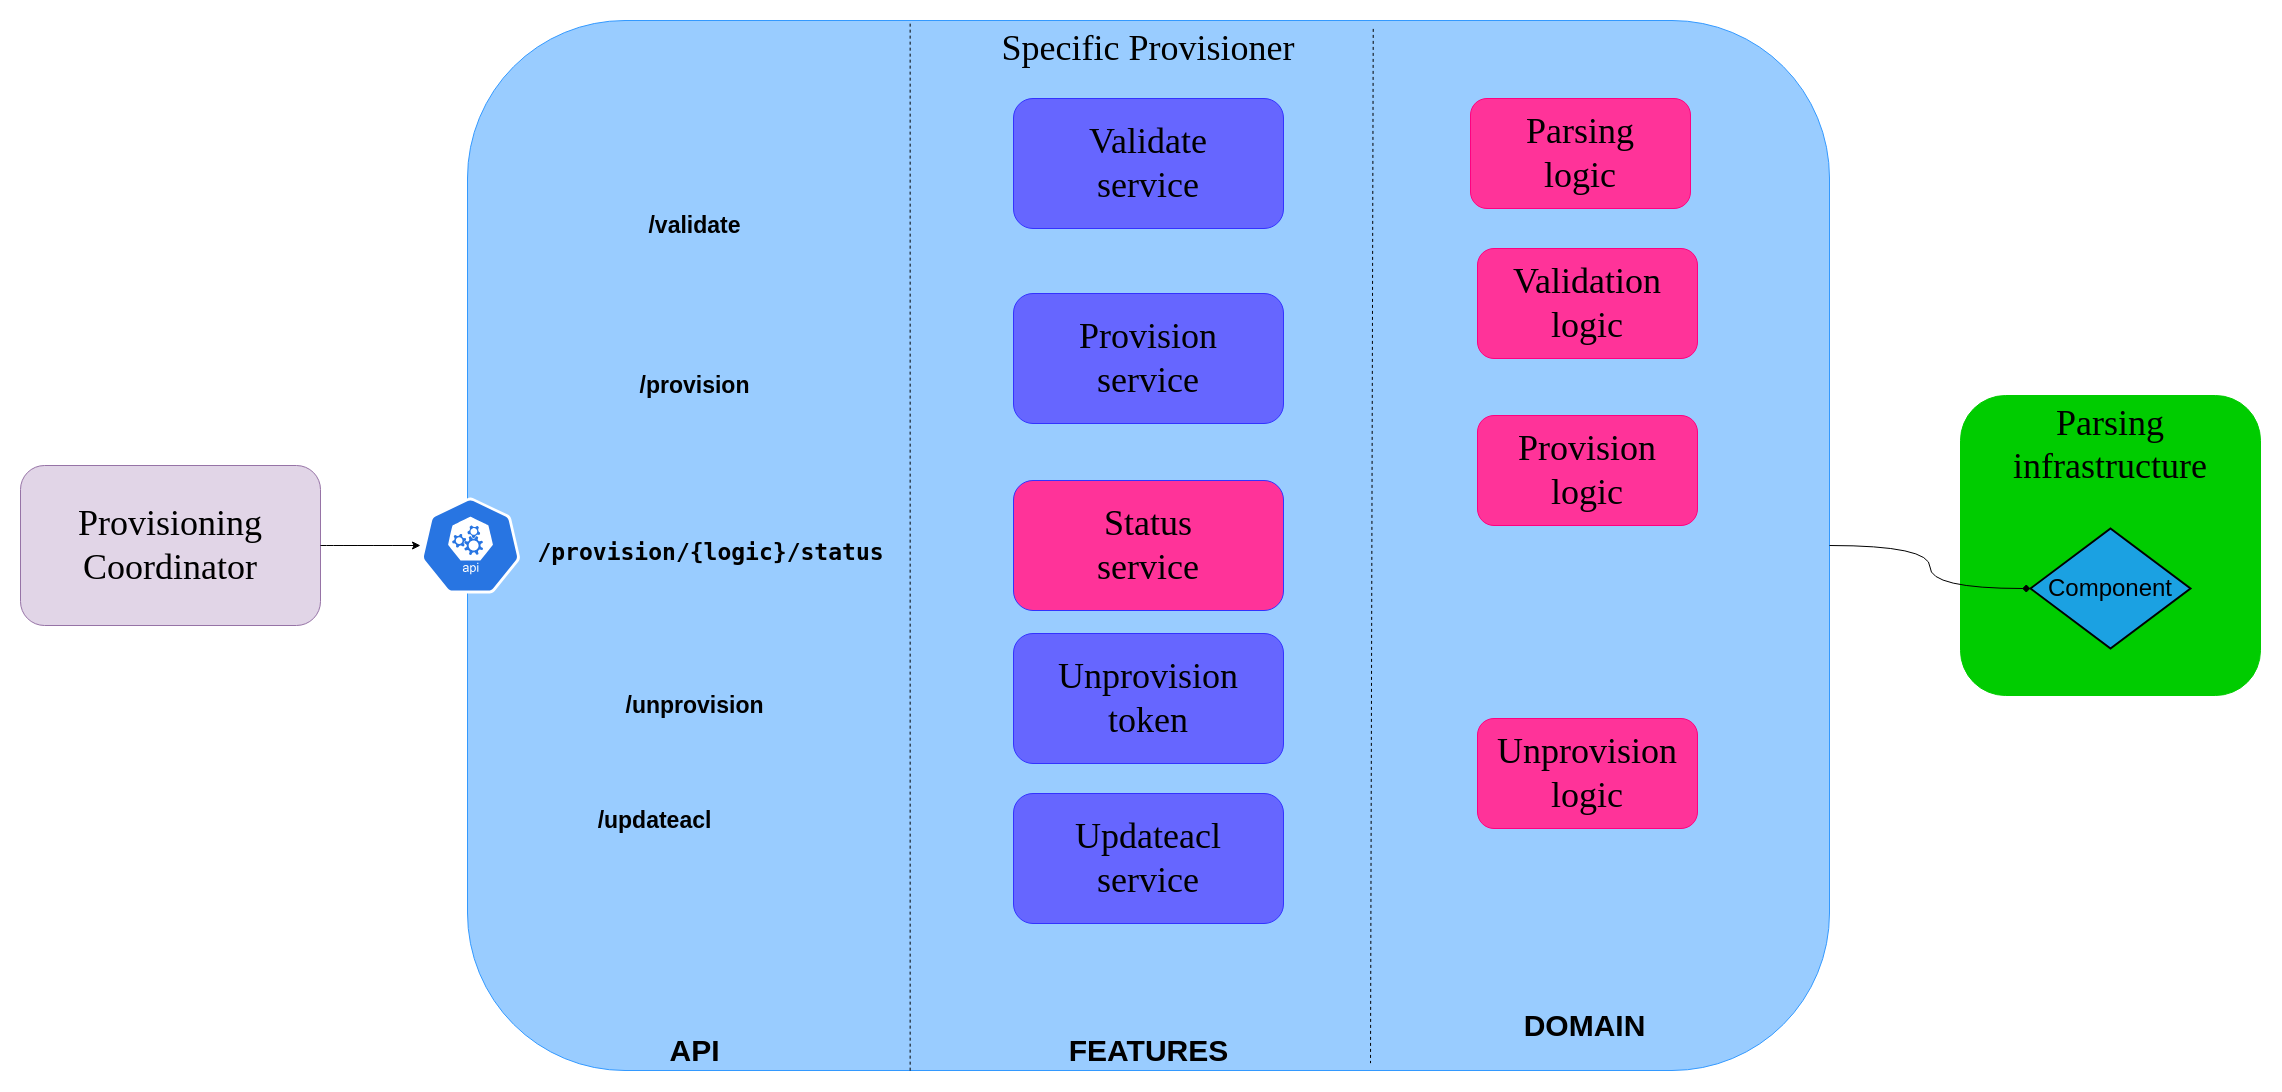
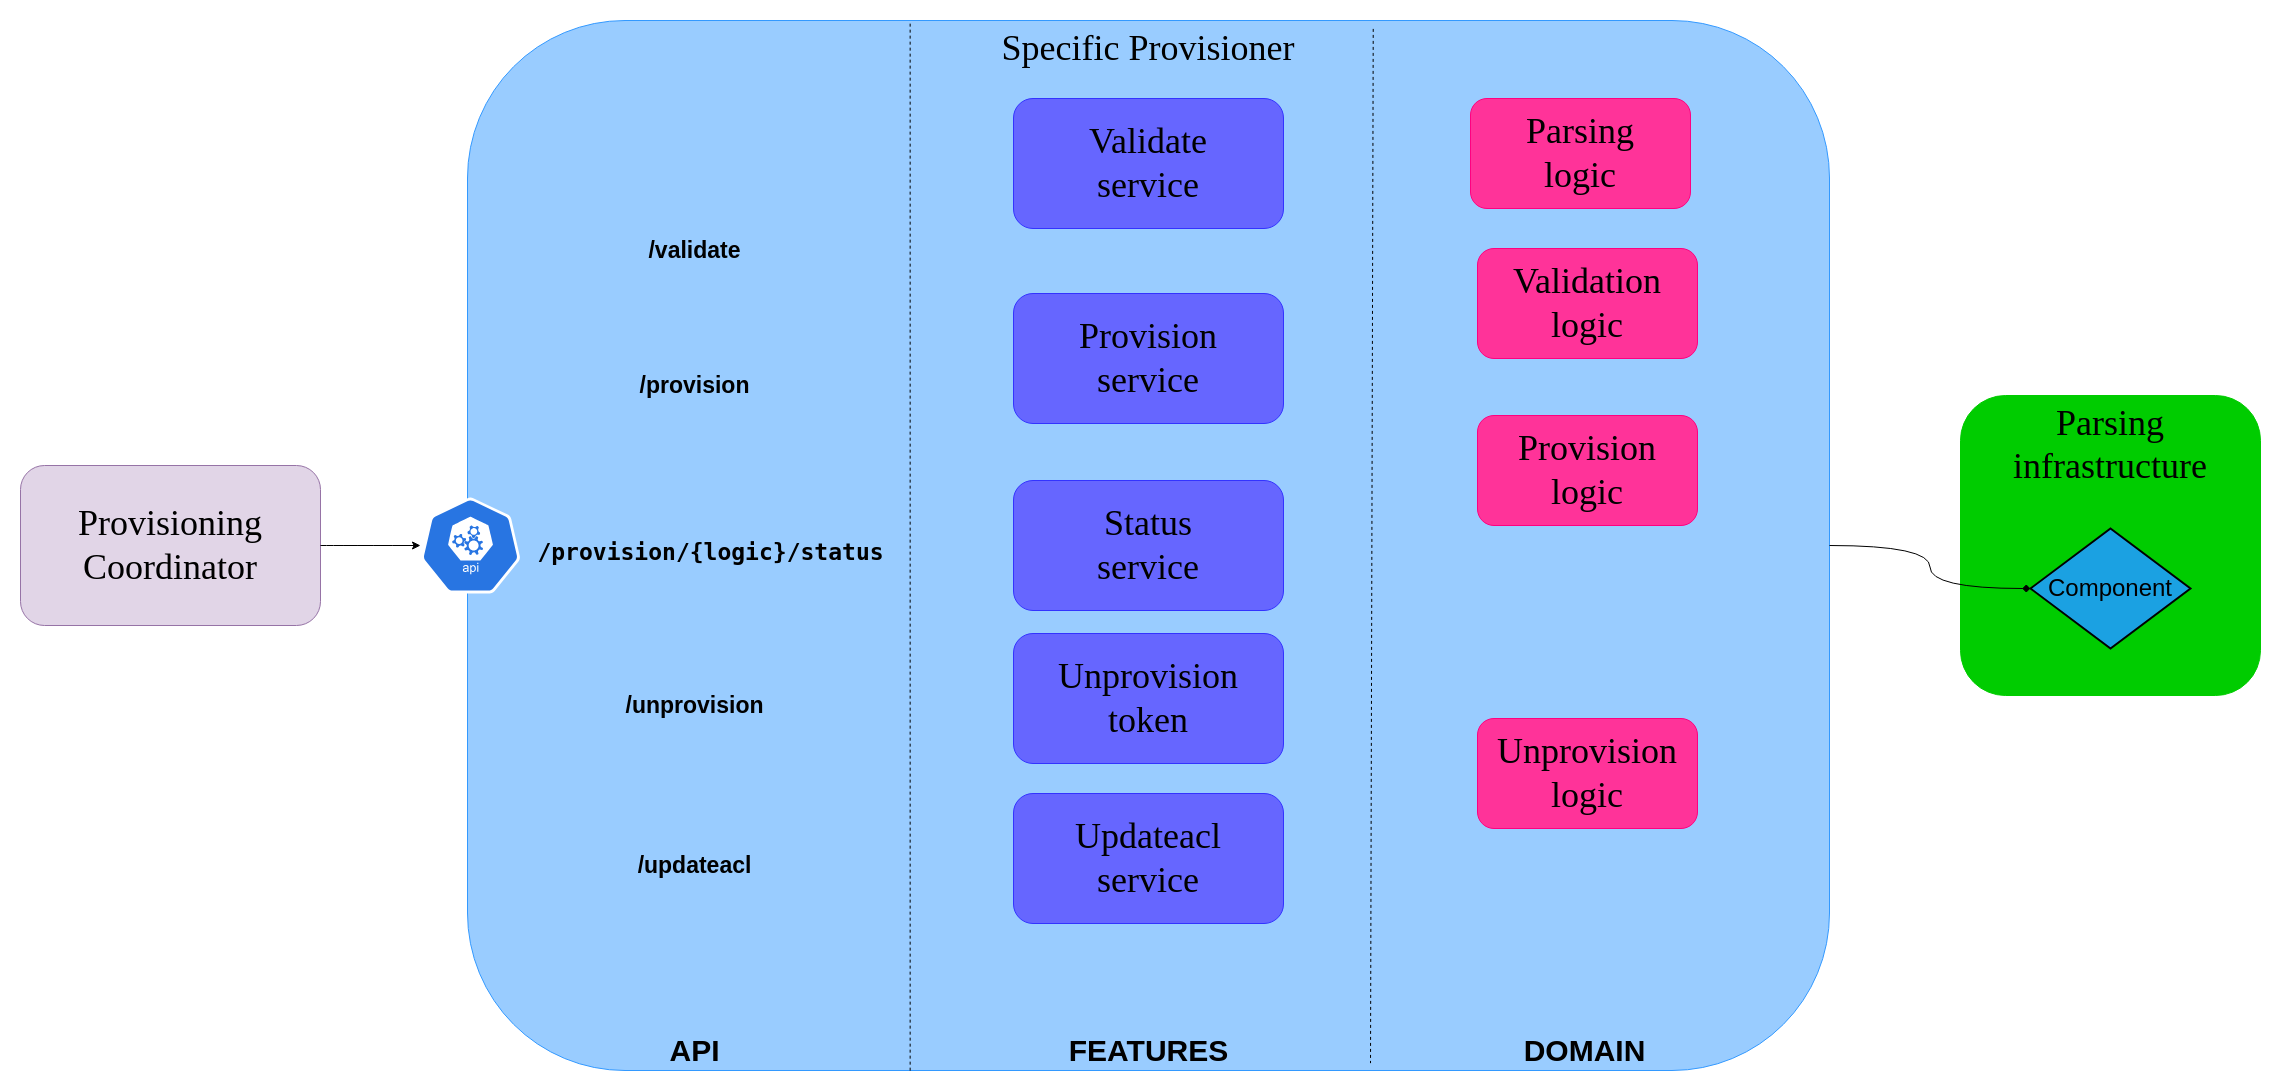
  <mxCell id="0" />
  <mxCell id="1" parent="0" />
  <mxCell id="2" value="&lt;font style=&quot;font-size: 36px;&quot;&gt;Specific Provisioner&lt;br&gt;&lt;/font&gt;" style="rounded=1;whiteSpace=wrap;html=1;hachureGap=4;fontFamily=Nunito;fontSize=20;verticalAlign=top;fillColor=#99CCFF;strokeColor=#3399FF;fontSource=https%3A%2F%2Ffonts.googleapis.com%2Fcss%3Ffamily%3DNunito;" parent="1" vertex="1"><mxGeometry x="467" y="20" width="1362" height="1050" as="geometry" /></mxCell>
  <mxCell id="3" value="" style="group;fontFamily=Nunito;fontSource=https%3A%2F%2Ffonts.googleapis.com%2Fcss%3Ffamily%3DNunito;" parent="1" vertex="1" connectable="0"><mxGeometry x="20" y="465" width="300" height="160" as="geometry" /></mxCell>
  <mxCell id="4" value="&lt;font style=&quot;font-size: 36px;&quot;&gt;Provisioning&lt;br&gt;Coordinator&lt;/font&gt;" style="rounded=1;whiteSpace=wrap;html=1;hachureGap=4;fontFamily=Nunito;fontSize=20;verticalAlign=middle;fillColor=#e1d5e7;strokeColor=#9673a6;fontSource=https%3A%2F%2Ffonts.googleapis.com%2Fcss%3Ffamily%3DNunito;" parent="3" vertex="1"><mxGeometry width="300" height="160" as="geometry" /></mxCell>
  <mxCell id="5" value="" style="endArrow=none;dashed=1;html=1;rounded=0;entryX=0.325;entryY=1.003;entryDx=0;entryDy=0;exitX=0.325;exitY=0.003;exitDx=0;exitDy=0;exitPerimeter=0;entryPerimeter=0;" parent="1" source="2" target="2" edge="1"><mxGeometry width="50" height="50" relative="1" as="geometry"><mxPoint x="960" y="498" as="sourcePoint" /><mxPoint x="1010" y="448" as="targetPoint" /></mxGeometry></mxCell>
  <mxCell id="6" value="" style="endArrow=none;dashed=1;html=1;rounded=0;entryX=0.663;entryY=0.993;entryDx=0;entryDy=0;exitX=0.665;exitY=0.008;exitDx=0;exitDy=0;exitPerimeter=0;entryPerimeter=0;" parent="1" source="2" target="2" edge="1"><mxGeometry width="50" height="50" relative="1" as="geometry"><mxPoint x="1158" y="30" as="sourcePoint" /><mxPoint x="1158" y="1080" as="targetPoint" /></mxGeometry></mxCell>
- <mxCell id="7" value="/validate" style="text;strokeColor=none;fillColor=none;html=1;fontSize=23;fontStyle=1;verticalAlign=middle;align=center;" parent="1" vertex="1"><mxGeometry x="523.5" y="205" width="340" height="40" as="geometry" /></mxCell>
+ <mxCell id="7" value="/validate" style="text;strokeColor=none;fillColor=none;html=1;fontSize=23;fontStyle=1;verticalAlign=middle;align=center;" parent="1" vertex="1"><mxGeometry x="523.5" y="230" width="340" height="40" as="geometry" /></mxCell>
  <mxCell id="8" value="&lt;code style=&quot;font-size: 23px;&quot;&gt;/provision/{logic}/status&lt;/code&gt;" style="text;strokeColor=none;fillColor=none;html=1;fontSize=23;fontStyle=1;verticalAlign=middle;align=center;" parent="1" vertex="1"><mxGeometry x="540" y="532" width="340" height="40" as="geometry" /></mxCell>
  <mxCell id="9" value="/unprovision" style="text;strokeColor=none;fillColor=none;html=1;fontSize=23;fontStyle=1;verticalAlign=middle;align=center;" parent="1" vertex="1"><mxGeometry x="523.5" y="685" width="340" height="40" as="geometry" /></mxCell>
  <mxCell id="10" value="/provision" style="text;strokeColor=none;fillColor=none;html=1;fontSize=23;fontStyle=1;verticalAlign=middle;align=center;" parent="1" vertex="1"><mxGeometry x="523.5" y="365" width="340" height="40" as="geometry" /></mxCell>
- <mxCell id="11" value="/updateacl" style="text;strokeColor=none;fillColor=none;html=1;fontSize=23;fontStyle=1;verticalAlign=middle;align=center;" parent="1" vertex="1"><mxGeometry x="483.5" y="800" width="340" height="40" as="geometry" /></mxCell>
+ <mxCell id="11" value="/updateacl" style="text;strokeColor=none;fillColor=none;html=1;fontSize=23;fontStyle=1;verticalAlign=middle;align=center;" parent="1" vertex="1"><mxGeometry x="523.5" y="845" width="340" height="40" as="geometry" /></mxCell>
  <mxCell id="12" value="API" style="text;strokeColor=none;fillColor=none;html=1;fontSize=30;fontStyle=1;verticalAlign=middle;align=center;" parent="1" vertex="1"><mxGeometry x="580" y="1030" width="227" height="40" as="geometry" /></mxCell>
  <mxCell id="13" value="" style="group;fontFamily=Nunito;fontSource=https%3A%2F%2Ffonts.googleapis.com%2Fcss%3Ffamily%3DNunito;fillColor=none;strokeColor=none;" parent="1" vertex="1" connectable="0"><mxGeometry x="1013" y="98" width="270" height="130" as="geometry" /></mxCell>
  <mxCell id="14" value="&lt;span style=&quot;font-size: 36px;&quot;&gt;Validate&lt;br&gt;service&lt;/span&gt;" style="rounded=1;whiteSpace=wrap;html=1;hachureGap=4;fontFamily=Nunito;fontSize=20;verticalAlign=middle;fillColor=#6666FF;strokeColor=#3333FF;fontSource=https%3A%2F%2Ffonts.googleapis.com%2Fcss%3Ffamily%3DNunito;" parent="13" vertex="1"><mxGeometry width="270" height="130" as="geometry" /></mxCell>
  <mxCell id="15" value="" style="group;fontFamily=Nunito;fontSource=https%3A%2F%2Ffonts.googleapis.com%2Fcss%3Ffamily%3DNunito;fillColor=none;strokeColor=none;" parent="1" vertex="1" connectable="0"><mxGeometry x="1013" y="480" width="270" height="130" as="geometry" /></mxCell>
- <mxCell id="16" value="&lt;span style=&quot;font-size: 36px;&quot;&gt;Status&lt;br&gt;service&lt;/span&gt;" style="rounded=1;whiteSpace=wrap;html=1;hachureGap=4;fontFamily=Nunito;fontSize=20;verticalAlign=middle;fillColor=#ff3399;strokeColor=#3333FF;fontSource=https%3A%2F%2Ffonts.googleapis.com%2Fcss%3Ffamily%3DNunito;" parent="15" vertex="1"><mxGeometry width="270" height="130" as="geometry" /></mxCell>
+ <mxCell id="16" value="&lt;span style=&quot;font-size: 36px;&quot;&gt;Status&lt;br&gt;service&lt;/span&gt;" style="rounded=1;whiteSpace=wrap;html=1;hachureGap=4;fontFamily=Nunito;fontSize=20;verticalAlign=middle;fillColor=#6666FF;strokeColor=#3333FF;fontSource=https%3A%2F%2Ffonts.googleapis.com%2Fcss%3Ffamily%3DNunito;" parent="15" vertex="1"><mxGeometry width="270" height="130" as="geometry" /></mxCell>
  <mxCell id="17" value="" style="group;fontFamily=Nunito;fontSource=https%3A%2F%2Ffonts.googleapis.com%2Fcss%3Ffamily%3DNunito;fillColor=none;strokeColor=none;" parent="1" vertex="1" connectable="0"><mxGeometry x="1013" y="793" width="270" height="130" as="geometry" /></mxCell>
  <mxCell id="18" value="&lt;span style=&quot;font-size: 36px;&quot;&gt;Updateacl&lt;br&gt;service&lt;/span&gt;" style="rounded=1;whiteSpace=wrap;html=1;hachureGap=4;fontFamily=Nunito;fontSize=20;verticalAlign=middle;fillColor=#6666FF;strokeColor=#3333FF;fontSource=https%3A%2F%2Ffonts.googleapis.com%2Fcss%3Ffamily%3DNunito;" parent="17" vertex="1"><mxGeometry width="270" height="130" as="geometry" /></mxCell>
  <mxCell id="19" value="" style="group;fontFamily=Nunito;fontSource=https%3A%2F%2Ffonts.googleapis.com%2Fcss%3Ffamily%3DNunito;fillColor=none;strokeColor=none;" parent="1" vertex="1" connectable="0"><mxGeometry x="1013" y="633" width="270" height="130" as="geometry" /></mxCell>
  <mxCell id="20" value="&lt;span style=&quot;font-size: 36px;&quot;&gt;Unprovision&lt;br&gt;token&lt;/span&gt;" style="rounded=1;whiteSpace=wrap;html=1;hachureGap=4;fontFamily=Nunito;fontSize=20;verticalAlign=middle;fillColor=#6666FF;strokeColor=#3333FF;fontSource=https%3A%2F%2Ffonts.googleapis.com%2Fcss%3Ffamily%3DNunito;" parent="19" vertex="1"><mxGeometry width="270" height="130" as="geometry" /></mxCell>
  <mxCell id="21" value="" style="group;fontFamily=Nunito;fontSource=https%3A%2F%2Ffonts.googleapis.com%2Fcss%3Ffamily%3DNunito;fillColor=none;strokeColor=none;" parent="1" vertex="1" connectable="0"><mxGeometry x="1013" y="293" width="270" height="130" as="geometry" /></mxCell>
  <mxCell id="22" value="&lt;span style=&quot;font-size: 36px;&quot;&gt;Provision&lt;br&gt;service&lt;/span&gt;" style="rounded=1;whiteSpace=wrap;html=1;hachureGap=4;fontFamily=Nunito;fontSize=20;verticalAlign=middle;fillColor=#6666FF;strokeColor=#3333FF;fontSource=https%3A%2F%2Ffonts.googleapis.com%2Fcss%3Ffamily%3DNunito;" parent="21" vertex="1"><mxGeometry width="270" height="130" as="geometry" /></mxCell>
  <mxCell id="23" value="FEATURES" style="text;strokeColor=none;fillColor=none;html=1;fontSize=30;fontStyle=1;verticalAlign=middle;align=center;" parent="1" vertex="1"><mxGeometry x="1034.5" y="1030" width="227" height="40" as="geometry" /></mxCell>
  <mxCell id="24" value="" style="group;fontFamily=Nunito;fontSource=https%3A%2F%2Ffonts.googleapis.com%2Fcss%3Ffamily%3DNunito;verticalAlign=top;" parent="1" vertex="1" connectable="0"><mxGeometry x="1960" y="395" width="300" height="300" as="geometry" /></mxCell>
  <mxCell id="25" value="&lt;span style=&quot;font-size: 36px;&quot;&gt;Parsing infrastructure&lt;/span&gt;" style="rounded=1;whiteSpace=wrap;html=1;hachureGap=4;fontFamily=Nunito;fontSize=20;verticalAlign=top;fillColor=#00CC00;strokeColor=#00CC00;fontSource=https%3A%2F%2Ffonts.googleapis.com%2Fcss%3Ffamily%3DNunito;" parent="24" vertex="1"><mxGeometry width="300" height="300" as="geometry" /></mxCell>
  <mxCell id="26" value="&lt;font style=&quot;font-size: 24px;&quot;&gt;Component&lt;/font&gt;" style="rhombus;whiteSpace=wrap;html=1;strokeWidth=2;fillWeight=4;hachureGap=8;hachureAngle=45;fillColor=#1ba1e2;" parent="24" vertex="1"><mxGeometry x="70" y="133" width="160" height="120" as="geometry" /></mxCell>
  <mxCell id="27" style="edgeStyle=orthogonalEdgeStyle;rounded=0;hachureGap=4;orthogonalLoop=1;jettySize=auto;html=1;exitX=1;exitY=0.5;exitDx=0;exitDy=0;fontFamily=Architects Daughter;fontSource=https%3A%2F%2Ffonts.googleapis.com%2Fcss%3Ffamily%3DArchitects%2BDaughter;fontSize=16;curved=1;entryX=0;entryY=0.5;entryDx=0;entryDy=0;endArrow=diamond;" parent="1" source="2" target="26" edge="1"><mxGeometry relative="1" as="geometry"><mxPoint x="1940" y="171" as="sourcePoint" /><mxPoint x="2107" y="358" as="targetPoint" /></mxGeometry></mxCell>
  <mxCell id="28" value="" style="edgeStyle=orthogonalEdgeStyle;rounded=0;hachureGap=4;orthogonalLoop=1;jettySize=auto;html=1;exitX=1;exitY=0.5;exitDx=0;exitDy=0;fontFamily=Architects Daughter;fontSource=https%3A%2F%2Ffonts.googleapis.com%2Fcss%3Ffamily%3DArchitects%2BDaughter;fontSize=16;curved=1;entryX=0;entryY=0.5;entryDx=0;entryDy=0;" parent="1" source="4" target="29" edge="1"><mxGeometry relative="1" as="geometry"><mxPoint x="300" y="358" as="sourcePoint" /><mxPoint x="467" y="545" as="targetPoint" /></mxGeometry></mxCell>
  <mxCell id="29" value="" style="html=1;dashed=0;whitespace=wrap;fillColor=#2875E2;strokeColor=#ffffff;points=[[0.005,0.63,0],[0.1,0.2,0],[0.9,0.2,0],[0.5,0,0],[0.995,0.63,0],[0.72,0.99,0],[0.5,1,0],[0.28,0.99,0]];verticalLabelPosition=bottom;align=center;verticalAlign=top;shape=mxgraph.kubernetes.icon;prIcon=api;aspect=fixed;" parent="1" vertex="1"><mxGeometry x="420" y="497" width="100" height="96" as="geometry" /></mxCell>
- <mxCell id="30" value="DOMAIN" style="text;strokeColor=none;fillColor=none;html=1;fontSize=30;fontStyle=1;verticalAlign=middle;align=center;" parent="1" vertex="1"><mxGeometry x="1470" y="1005" width="227" height="40" as="geometry" /></mxCell>
+ <mxCell id="30" value="DOMAIN" style="text;strokeColor=none;fillColor=none;html=1;fontSize=30;fontStyle=1;verticalAlign=middle;align=center;" parent="1" vertex="1"><mxGeometry x="1470" y="1030" width="227" height="40" as="geometry" /></mxCell>
  <mxCell id="31" value="" style="group;fontFamily=Nunito;fontSource=https%3A%2F%2Ffonts.googleapis.com%2Fcss%3Ffamily%3DNunito;fillColor=none;strokeColor=none;" parent="1" vertex="1" connectable="0"><mxGeometry x="1477" y="248" width="220" height="110" as="geometry" /></mxCell>
  <mxCell id="32" value="&lt;span style=&quot;font-size: 36px;&quot;&gt;Validation&lt;br&gt;logic&lt;/span&gt;" style="rounded=1;whiteSpace=wrap;html=1;hachureGap=4;fontFamily=Nunito;fontSize=20;verticalAlign=middle;fillColor=#FF3399;strokeColor=#FF0080;fontSource=https%3A%2F%2Ffonts.googleapis.com%2Fcss%3Ffamily%3DNunito;" parent="31" vertex="1"><mxGeometry width="220" height="110" as="geometry" /></mxCell>
  <mxCell id="33" value="" style="group;fontFamily=Nunito;fontSource=https%3A%2F%2Ffonts.googleapis.com%2Fcss%3Ffamily%3DNunito;fillColor=none;strokeColor=none;" parent="1" vertex="1" connectable="0"><mxGeometry x="1477" y="565" width="220" height="110" as="geometry" /></mxCell>
  <mxCell id="34" value="" style="group;fontFamily=Nunito;fontSource=https%3A%2F%2Ffonts.googleapis.com%2Fcss%3Ffamily%3DNunito;fillColor=none;strokeColor=none;" parent="1" vertex="1" connectable="0"><mxGeometry x="1477" y="858" width="220" height="110" as="geometry" /></mxCell>
  <mxCell id="35" value="" style="group;fontFamily=Nunito;fontSource=https%3A%2F%2Ffonts.googleapis.com%2Fcss%3Ffamily%3DNunito;fillColor=none;strokeColor=none;" parent="1" vertex="1" connectable="0"><mxGeometry x="1477" y="718" width="220" height="110" as="geometry" /></mxCell>
  <mxCell id="36" value="&lt;span style=&quot;font-size: 36px;&quot;&gt;Unprovision&lt;br&gt;logic&lt;/span&gt;" style="rounded=1;whiteSpace=wrap;html=1;hachureGap=4;fontFamily=Nunito;fontSize=20;verticalAlign=middle;fillColor=#FF3399;strokeColor=#FF0080;fontSource=https%3A%2F%2Ffonts.googleapis.com%2Fcss%3Ffamily%3DNunito;" parent="35" vertex="1"><mxGeometry width="220" height="110" as="geometry" /></mxCell>
  <mxCell id="37" value="" style="group;fontFamily=Nunito;fontSource=https%3A%2F%2Ffonts.googleapis.com%2Fcss%3Ffamily%3DNunito;fillColor=none;strokeColor=none;" parent="1" vertex="1" connectable="0"><mxGeometry x="1477" y="415" width="220" height="110" as="geometry" /></mxCell>
  <mxCell id="38" value="&lt;span style=&quot;font-size: 36px;&quot;&gt;Provision&lt;br&gt;logic&lt;/span&gt;" style="rounded=1;whiteSpace=wrap;html=1;hachureGap=4;fontFamily=Nunito;fontSize=20;verticalAlign=middle;fillColor=#FF3399;strokeColor=#FF0080;fontSource=https%3A%2F%2Ffonts.googleapis.com%2Fcss%3Ffamily%3DNunito;" parent="37" vertex="1"><mxGeometry width="220" height="110" as="geometry" /></mxCell>
  <mxCell id="39" value="" style="group;fontFamily=Nunito;fontSource=https%3A%2F%2Ffonts.googleapis.com%2Fcss%3Ffamily%3DNunito;fillColor=none;strokeColor=none;" parent="1" vertex="1" connectable="0"><mxGeometry x="1470" y="98" width="220" height="110" as="geometry" /></mxCell>
  <mxCell id="40" value="&lt;span style=&quot;font-size: 36px;&quot;&gt;Parsing&lt;br&gt;logic&lt;/span&gt;" style="rounded=1;whiteSpace=wrap;html=1;hachureGap=4;fontFamily=Nunito;fontSize=20;verticalAlign=middle;fillColor=#FF3399;strokeColor=#FF0080;fontSource=https%3A%2F%2Ffonts.googleapis.com%2Fcss%3Ffamily%3DNunito;" parent="39" vertex="1"><mxGeometry width="220" height="110" as="geometry" /></mxCell>
